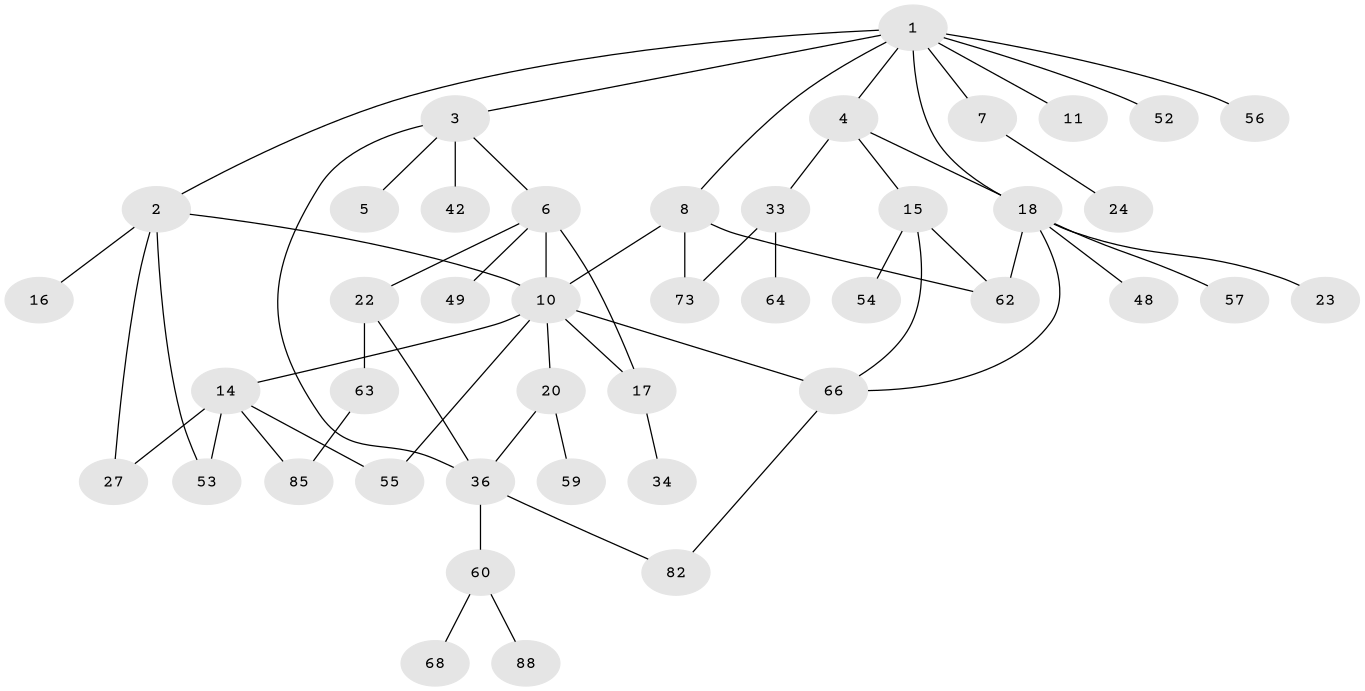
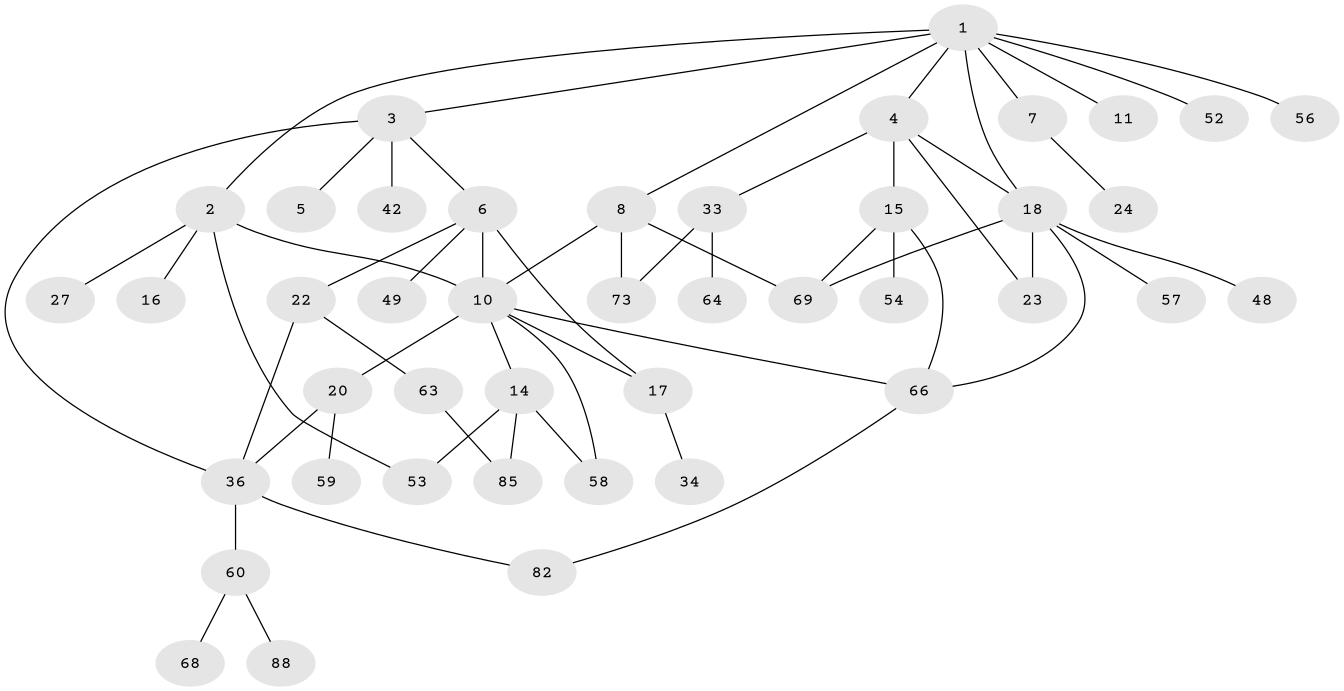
  graph {
    fontname="Courier Prime"
    node [color=gray90 fontname="Courier Prime" style=filled]
    edge [fontname="Courier Prime"]
    1
    2
    3 [super="+25"]
    4
    7 [super="+61"]
    8 [super="+29"]
    11 [super="+45"]
    18 [super="+81+37"]
    52
    56
    10 [super="+28+12"]
    16 [super="+67+43"]
    27
    53 [super="+70"]
    5 [super="+9+39+50"]
    6 [super="+58+21"]
    36 [super="+44+41"]
    42
    15
    23 [super="+31"]
    33 [super="+40"]
    24 [super="+38"]
-   69 [super="+80" label=62]
+   69 [super="+80"]
    73
    66 [super="+76"]
    48
    57
    17
    14 [super="+19+51+65"]
    20 [super="+47"]
-   55 [super="+89"]
+   55 [super="+89" label=58]
    22 [super="+32"]
    49
    60
    82 [super="+84"]
    54
    64
    34
    63
    85 [super="+86"]
    59
    68
    88
    1 -- 2
    1 -- 3
    1 -- 4
    1 -- 7
    1 -- 8
    1 -- 11
    1 -- 18
    1 -- 52
    1 -- 56
    2 -- 10
    2 -- 16
    2 -- 27
    2 -- 53
    3 -- 5 [weight=2]
    3 -- 6 [weight=2]
    3 -- 36
    3 -- 42
    4 -- 18
    4 -- 15
+   4 -- 23
    4 -- 33
    7 -- 24
    8 -- 10
    8 -- 69
    8 -- 73
    18 -- 23
    18 -- 69
    18 -- 66
    18 -- 48
    18 -- 57
    10 -- 66
    10 -- 17
    10 -- 14
    10 -- 20
    10 -- 55
    6 -- 10
    6 -- 17
    6 -- 22
    6 -- 49
    36 -- 60
    36 -- 82
    15 -- 69
    15 -- 66
    15 -- 54
    33 -- 73
    33 -- 64
    66 -- 82
    17 -- 34
-   14 -- 27
    14 -- 53
    14 -- 55
    14 -- 85
    20 -- 36
    20 -- 59
    22 -- 36
    22 -- 63
    60 -- 68
    60 -- 88
    63 -- 85
  }
